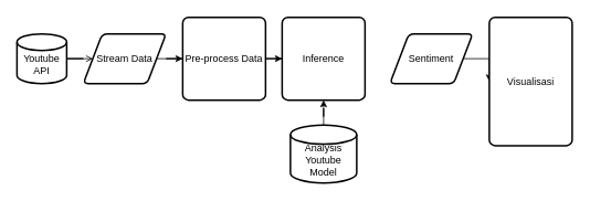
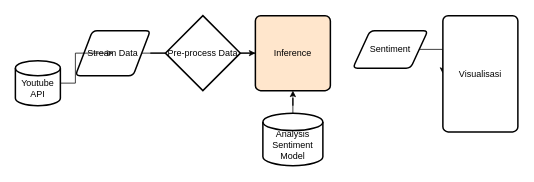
  <mxCell id="0" />
  <mxCell id="1" parent="0" />
- <mxCell id="2" value="" style="edgeStyle=orthogonalEdgeStyle;rounded=0;orthogonalLoop=1;jettySize=auto;html=1;" edge="1" parent="1" source="3" target="7"><mxGeometry relative="1" as="geometry" /></mxCell>
+ <mxCell id="2" value="" style="edgeStyle=orthogonalEdgeStyle;rounded=0;orthogonalLoop=1;jettySize=auto;html=1;endArrow=none;" edge="1" parent="1" source="3" target="7"><mxGeometry relative="1" as="geometry" /></mxCell>
  <mxCell id="3" value="Stream Data" style="shape=parallelogram;html=1;strokeWidth=2;perimeter=parallelogramPerimeter;whiteSpace=wrap;rounded=1;arcSize=12;size=0.23;" vertex="1" parent="1"><mxGeometry x="100" y="40" width="100" height="60" as="geometry" /></mxCell>
  <mxCell id="4" value="" style="edgeStyle=orthogonalEdgeStyle;rounded=0;orthogonalLoop=1;jettySize=auto;html=1;endArrow=open;" edge="1" parent="1" source="5" target="3"><mxGeometry relative="1" as="geometry" /></mxCell>
- <mxCell id="5" value="&lt;br&gt;Youtube API" style="strokeWidth=2;html=1;shape=mxgraph.flowchart.database;whiteSpace=wrap;" vertex="1" parent="1"><mxGeometry x="20" y="40" width="60" height="60" as="geometry" /></mxCell>
+ <mxCell id="5" value="&lt;br&gt;Youtube API" style="strokeWidth=2;html=1;shape=mxgraph.flowchart.database;whiteSpace=wrap;" vertex="1" parent="1"><mxGeometry x="20" y="80" width="60" height="60" as="geometry" /></mxCell>
  <mxCell id="6" value="" style="edgeStyle=orthogonalEdgeStyle;rounded=0;orthogonalLoop=1;jettySize=auto;html=1;" edge="1" parent="1" source="7" target="8"><mxGeometry relative="1" as="geometry" /></mxCell>
- <mxCell id="7" value="Pre-process Data" style="rounded=1;whiteSpace=wrap;html=1;absoluteArcSize=1;arcSize=14;strokeWidth=2;" vertex="1" parent="1"><mxGeometry x="220" y="20" width="100" height="100" as="geometry" /></mxCell>
- <mxCell id="8" value="Inference" style="rounded=1;whiteSpace=wrap;html=1;absoluteArcSize=1;arcSize=14;strokeWidth=2;" vertex="1" parent="1"><mxGeometry x="340" y="20" width="100" height="100" as="geometry" /></mxCell>
+ <mxCell id="7" value="Pre-process Data" style="rhombus;whiteSpace=wrap;html=1;absoluteArcSize=1;arcSize=14;strokeWidth=2;" vertex="1" parent="1"><mxGeometry x="220" y="20" width="100" height="100" as="geometry" /></mxCell>
+ <mxCell id="8" value="Inference" style="rounded=1;whiteSpace=wrap;html=1;absoluteArcSize=1;arcSize=14;strokeWidth=2;fillColor=#ffe6cc;" vertex="1" parent="1"><mxGeometry x="340" y="20" width="100" height="100" as="geometry" /></mxCell>
  <mxCell id="9" value="" style="edgeStyle=orthogonalEdgeStyle;rounded=0;orthogonalLoop=1;jettySize=auto;html=1;" edge="1" parent="1" source="10" target="8"><mxGeometry relative="1" as="geometry" /></mxCell>
- <mxCell id="10" value="&lt;br&gt;Analysis Youtube Model" style="strokeWidth=2;html=1;shape=mxgraph.flowchart.database;whiteSpace=wrap;" vertex="1" parent="1"><mxGeometry x="350" y="150" width="80" height="70" as="geometry" /></mxCell>
+ <mxCell id="10" value="&lt;br&gt;Analysis Sentiment Model" style="strokeWidth=2;html=1;shape=mxgraph.flowchart.database;whiteSpace=wrap;" vertex="1" parent="1"><mxGeometry x="350" y="150" width="80" height="70" as="geometry" /></mxCell>
  <mxCell id="11" value="" style="edgeStyle=orthogonalEdgeStyle;rounded=0;orthogonalLoop=1;jettySize=auto;html=1;" edge="1" parent="1" source="12" target="13"><mxGeometry relative="1" as="geometry" /></mxCell>
- <mxCell id="12" value="Sentiment" style="shape=parallelogram;html=1;strokeWidth=2;perimeter=parallelogramPerimeter;whiteSpace=wrap;rounded=1;arcSize=12;size=0.23;" vertex="1" parent="1"><mxGeometry x="470" y="40" width="100" height="60" as="geometry" /></mxCell>
+ <mxCell id="12" value="Sentiment" style="shape=parallelogram;html=1;strokeWidth=2;perimeter=parallelogramPerimeter;whiteSpace=wrap;rounded=1;arcSize=12;size=0.23;" vertex="1" parent="1"><mxGeometry x="470" y="40" width="100" height="50" as="geometry" /></mxCell>
  <mxCell id="13" value="Visualisasi" style="rounded=1;whiteSpace=wrap;html=1;absoluteArcSize=1;arcSize=14;strokeWidth=2;" vertex="1" parent="1"><mxGeometry x="590" y="20" width="100" height="155" as="geometry" /></mxCell>
